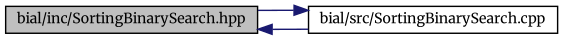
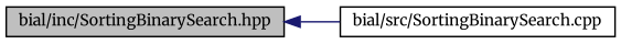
  digraph {
    rankdir=LR
    fontname=Merriweather
    node [color=black fontname=Merriweather fontsize=10 shape=record style=filled]
    edge [color=midnightblue dir=back fontname=Merriweather fontsize=10 labelfontname=Helvetica labelfontsize=10 style=solid]
    n1 [fillcolor=grey75 fontcolor=black height=0.2 label="bial/inc/SortingBinarySearch.hpp" width=0.4]
    n2 [fillcolor=white height=0.2 label="bial/src/SortingBinarySearch.cpp" width=0.4]
    n1 -> n2
-   n2 -> n1
  }
